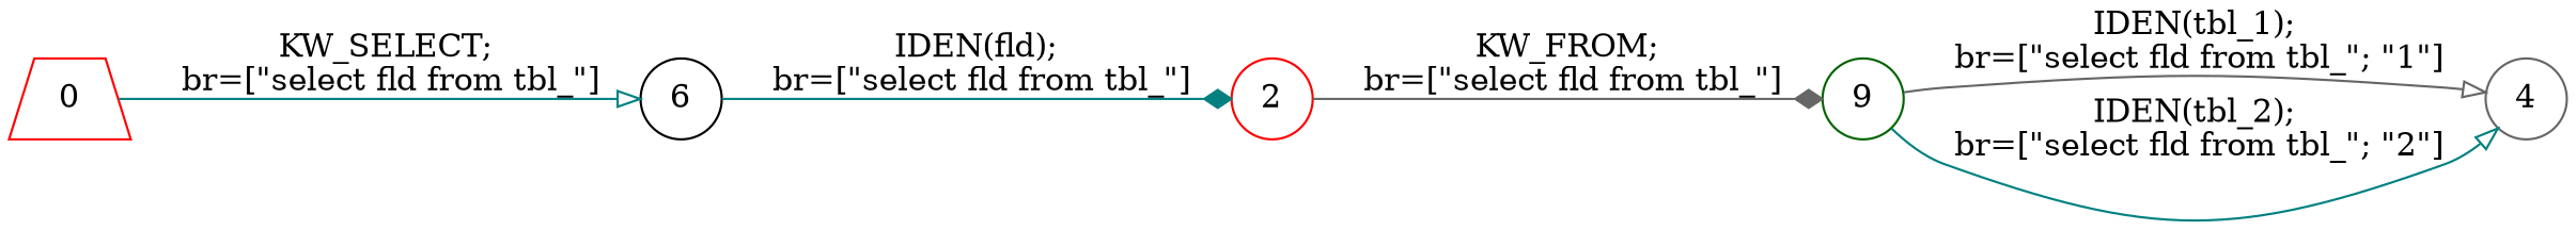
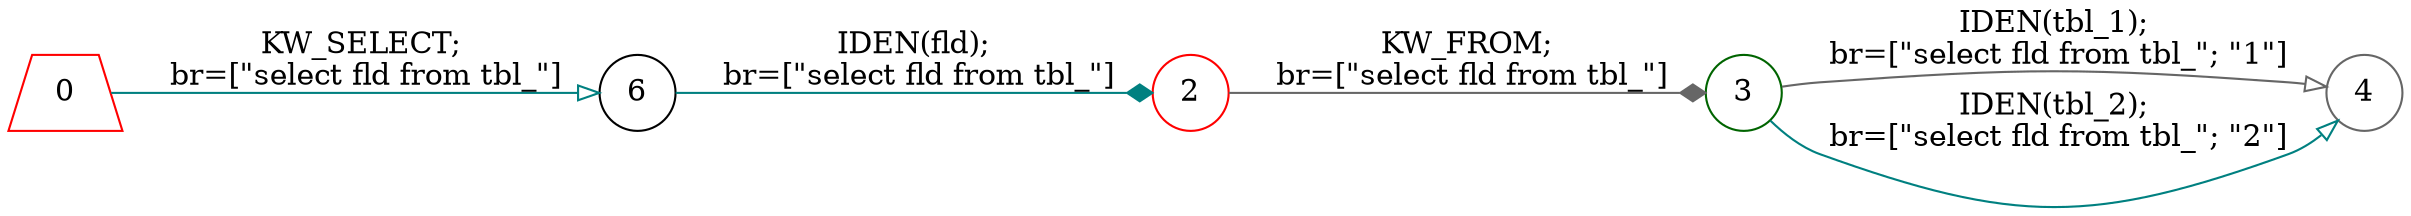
  digraph {
    rankdir=LR
    node [color=red shape=circle]
    edge [arrowhead=onormal color=teal]
    0 [shape=trapezium]
    n2 [color=black label=6]
    2
-   3 [color=darkgreen label=9]
+   3 [color=darkgreen]
    4 [color=gray40]
    0 -> n2 [label="KW_SELECT;\n br=[\"select fld from tbl_\"]"]
    n2 -> 2 [arrowhead=diamond label="IDEN(fld);\n br=[\"select fld from tbl_\"]"]
    2 -> 3 [arrowhead=diamond color=gray40 label="KW_FROM;\n br=[\"select fld from tbl_\"]"]
    3 -> 4 [color=gray40 label="IDEN(tbl_1);\n br=[\"select fld from tbl_\"; \"1\"]"]
    3 -> 4 [label="IDEN(tbl_2);\n br=[\"select fld from tbl_\"; \"2\"]"]
  }
